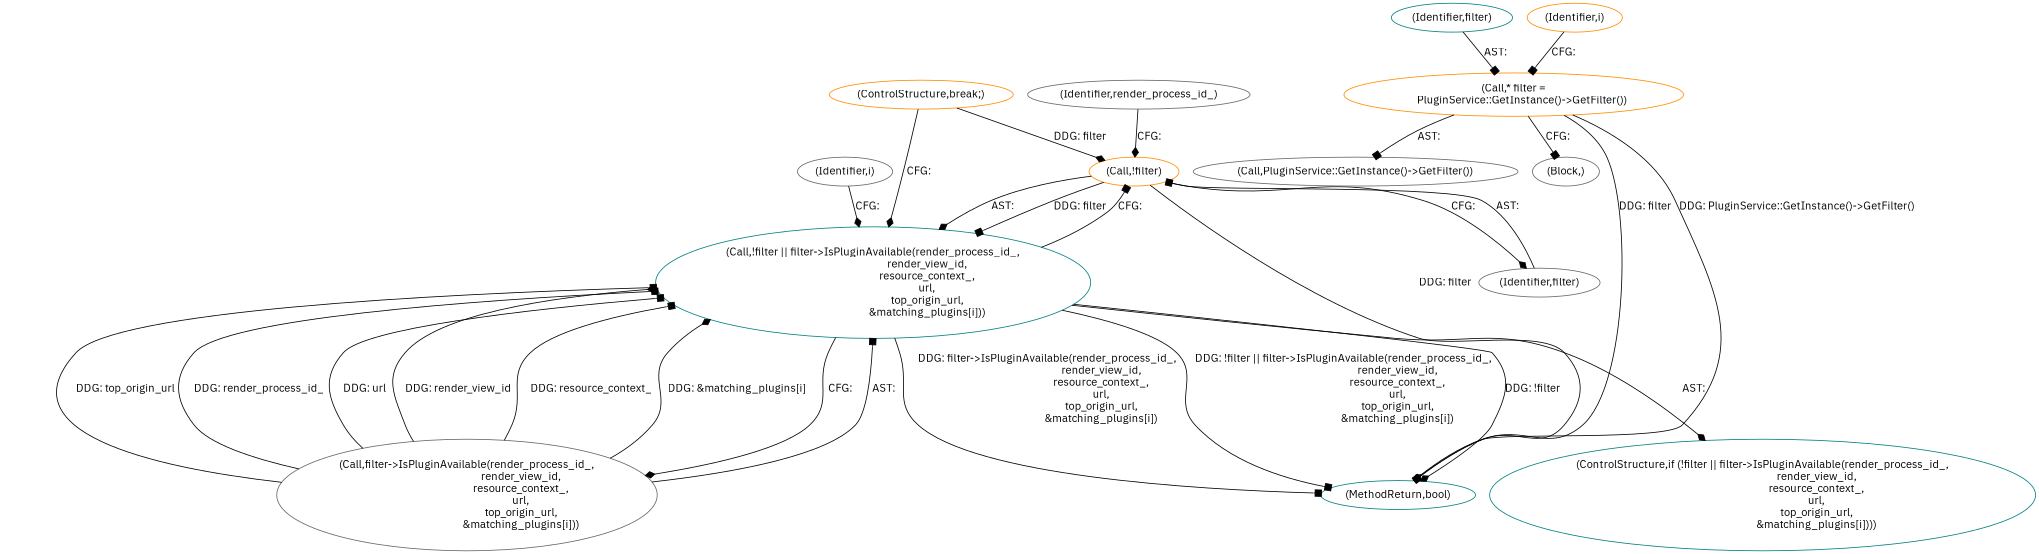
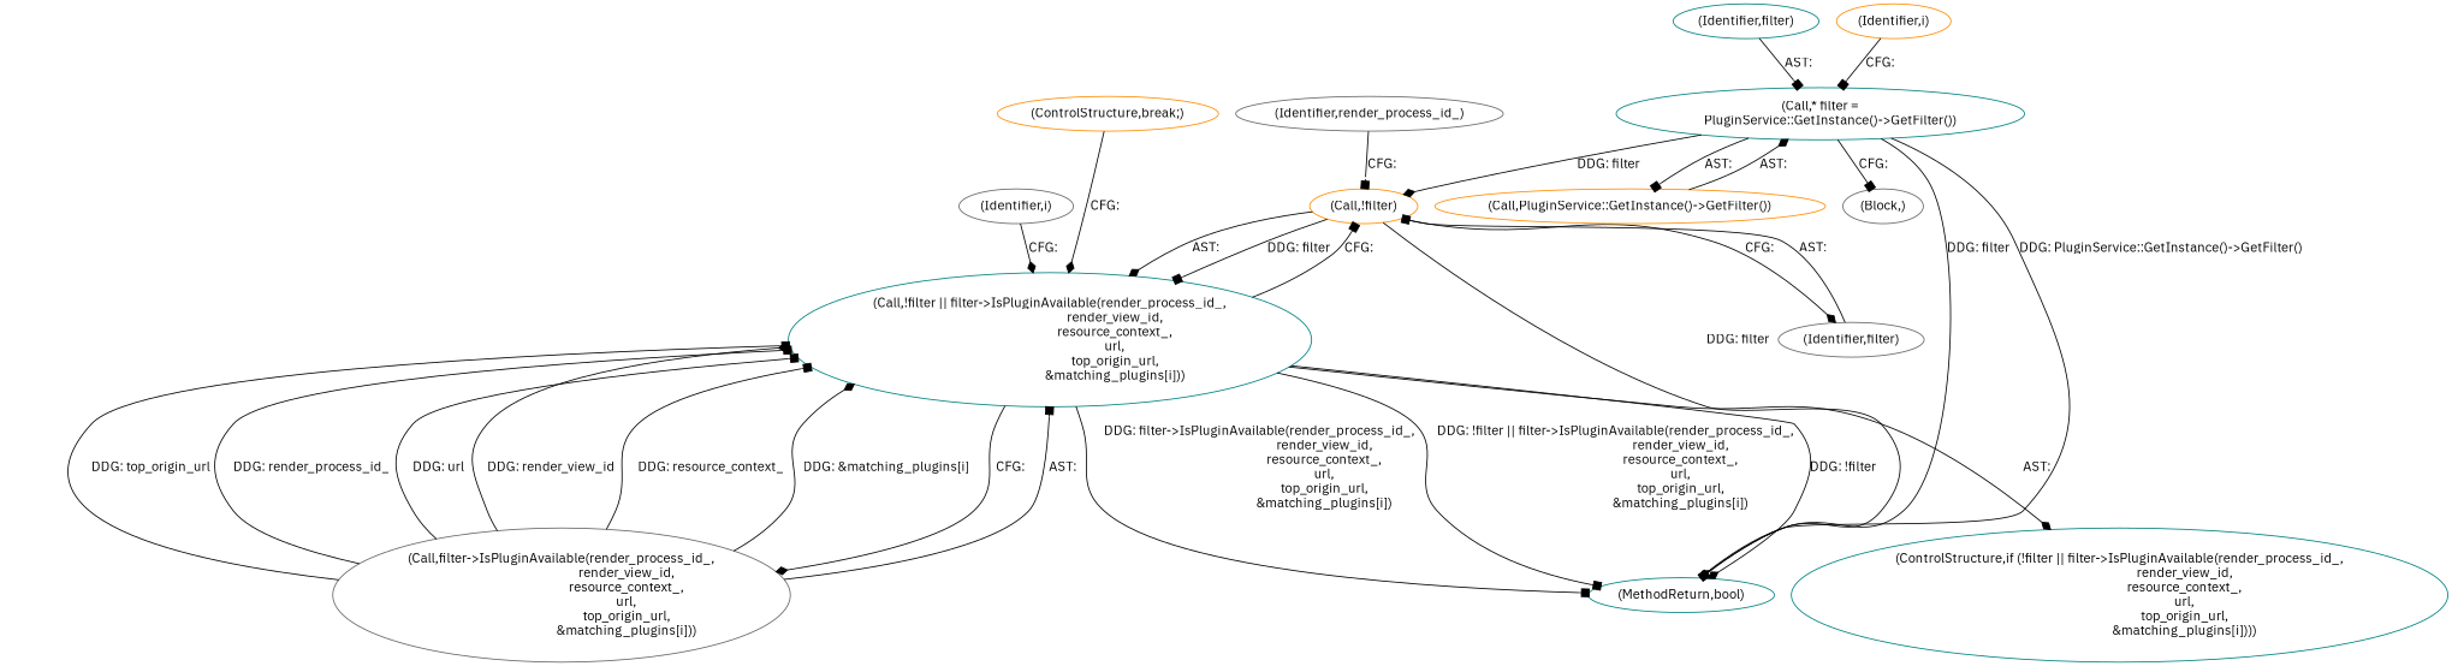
  digraph {
    fontname="IBM Plex Sans"
    node [color=gray40 fontname="IBM Plex Sans"]
    edge [arrowhead=box fontname="IBM Plex Sans"]
    n1 [color=darkorange label="(Call,!filter)"]
    n2 [color=teal label="(Call,!filter || filter->IsPluginAvailable(render_process_id_,\n                                             render_view_id,\n                                             resource_context_,\n                                             url,\n                                             top_origin_url,\n                                             &matching_plugins[i]))"]
    n3 [label="(Identifier,filter)"]
    n4 [color=teal label="(MethodReturn,bool)"]
    n5 [label="(Call,filter->IsPluginAvailable(render_process_id_,\n                                             render_view_id,\n                                             resource_context_,\n                                             url,\n                                             top_origin_url,\n                                             &matching_plugins[i]))"]
    n6 [color=teal label="(ControlStructure,if (!filter || filter->IsPluginAvailable(render_process_id_,\n                                             render_view_id,\n                                             resource_context_,\n                                             url,\n                                             top_origin_url,\n                                             &matching_plugins[i])))"]
-   n7 [color=darkorange label="(Call,* filter =\n       PluginService::GetInstance()->GetFilter())"]
+   n7 [color=teal label="(Call,* filter =\n       PluginService::GetInstance()->GetFilter())"]
    n8 [label="(Block,)"]
-   n9 [label="(Call,PluginService::GetInstance()->GetFilter())"]
+   n9 [color=darkorange label="(Call,PluginService::GetInstance()->GetFilter())"]
    n10 [color=teal label="(Identifier,filter)"]
    n11 [label="(Identifier,i)"]
    n12 [color=darkorange label="(Identifier,i)"]
    n13 [label="(Identifier,render_process_id_)"]
    n14 [color=darkorange label="(ControlStructure,break;)"]
    n1 -> n2 [arrowhead=diamond label="AST: "]
    n1 -> n2 [label="DDG: filter"]
    n1 -> n3 [arrowhead=diamond label="CFG: "]
    n1 -> n4 [label="DDG: filter"]
    n2 -> n1 [label="CFG: "]
    n2 -> n4 [label="DDG: filter->IsPluginAvailable(render_process_id_,\n                                             render_view_id,\n                                             resource_context_,\n                                             url,\n                                             top_origin_url,\n                                             &matching_plugins[i])"]
    n2 -> n4 [label="DDG: !filter || filter->IsPluginAvailable(render_process_id_,\n                                             render_view_id,\n                                             resource_context_,\n                                             url,\n                                             top_origin_url,\n                                             &matching_plugins[i])"]
    n2 -> n4 [arrowhead=diamond label="DDG: !filter"]
    n2 -> n5 [arrowhead=diamond label="CFG: "]
    n2 -> n6 [arrowhead=diamond label="AST: "]
    n3 -> n1 [label="AST: "]
    n5 -> n2 [label="AST: "]
    n5 -> n2 [label="DDG: top_origin_url"]
    n5 -> n2 [label="DDG: render_process_id_"]
    n5 -> n2 [label="DDG: url"]
    n5 -> n2 [arrowhead=diamond label="DDG: render_view_id"]
    n5 -> n2 [label="DDG: resource_context_"]
    n5 -> n2 [arrowhead=diamond label="DDG: &matching_plugins[i]"]
-   n14 -> n1 [arrowhead=diamond label="DDG: filter"]
+   n7 -> n1 [arrowhead=diamond label="DDG: filter"]
    n7 -> n4 [label="DDG: filter"]
    n7 -> n4 [arrowhead=diamond label="DDG: PluginService::GetInstance()->GetFilter()"]
    n7 -> n8 [label="CFG: "]
    n7 -> n9 [label="AST: "]
+   n9 -> n7 [arrowhead=diamond label="AST: "]
    n10 -> n7 [label="AST: "]
    n11 -> n2 [arrowhead=diamond label="CFG: "]
    n12 -> n7 [label="CFG: "]
-   n13 -> n1 [arrowhead=diamond label="CFG: "]
+   n13 -> n1 [label="CFG: "]
    n14 -> n2 [arrowhead=diamond label="CFG: "]
  }
